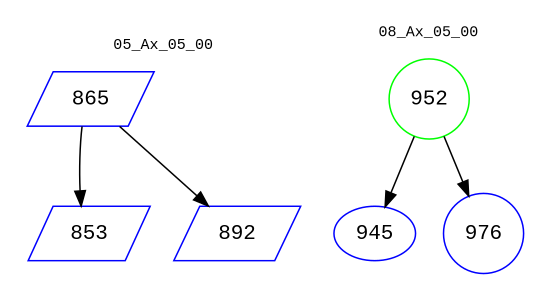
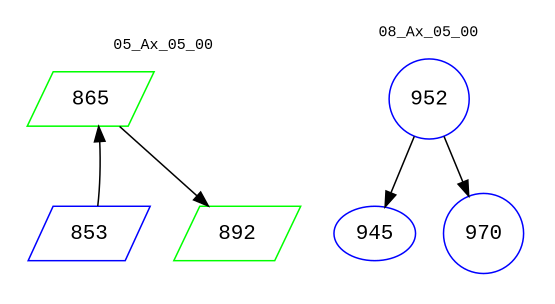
  digraph {
    fontname="Liberation Mono"
    node [color=blue fontname="Liberation Mono" shape=parallelogram]
    edge [color=black fontname="Liberation Mono"]
-   n1 [label=865]
+   n1 [color=green label=865]
    n2 [label=853]
-   n3 [label=892]
-   n4 [color=green label=952 shape=circle]
+   n3 [color=green label=892]
+   n4 [label=952 shape=circle]
    n5 [label=945 shape=ellipse]
-   n6 [label=976 shape=circle]
+   n6 [label=970 shape=circle]
    subgraph cluster_1 {
      color=white
      fontsize=10
      label="05_Ax_05_00"
      n1
      n2
      n3
    }
    subgraph cluster_2 {
      color=white
      fontsize=10
      label="08_Ax_05_00"
      n4
      n5
      n6
    }
-   n1 -> n2
+   n2 -> n1
    n1 -> n3
    n4 -> n5
    n4 -> n6
  }
